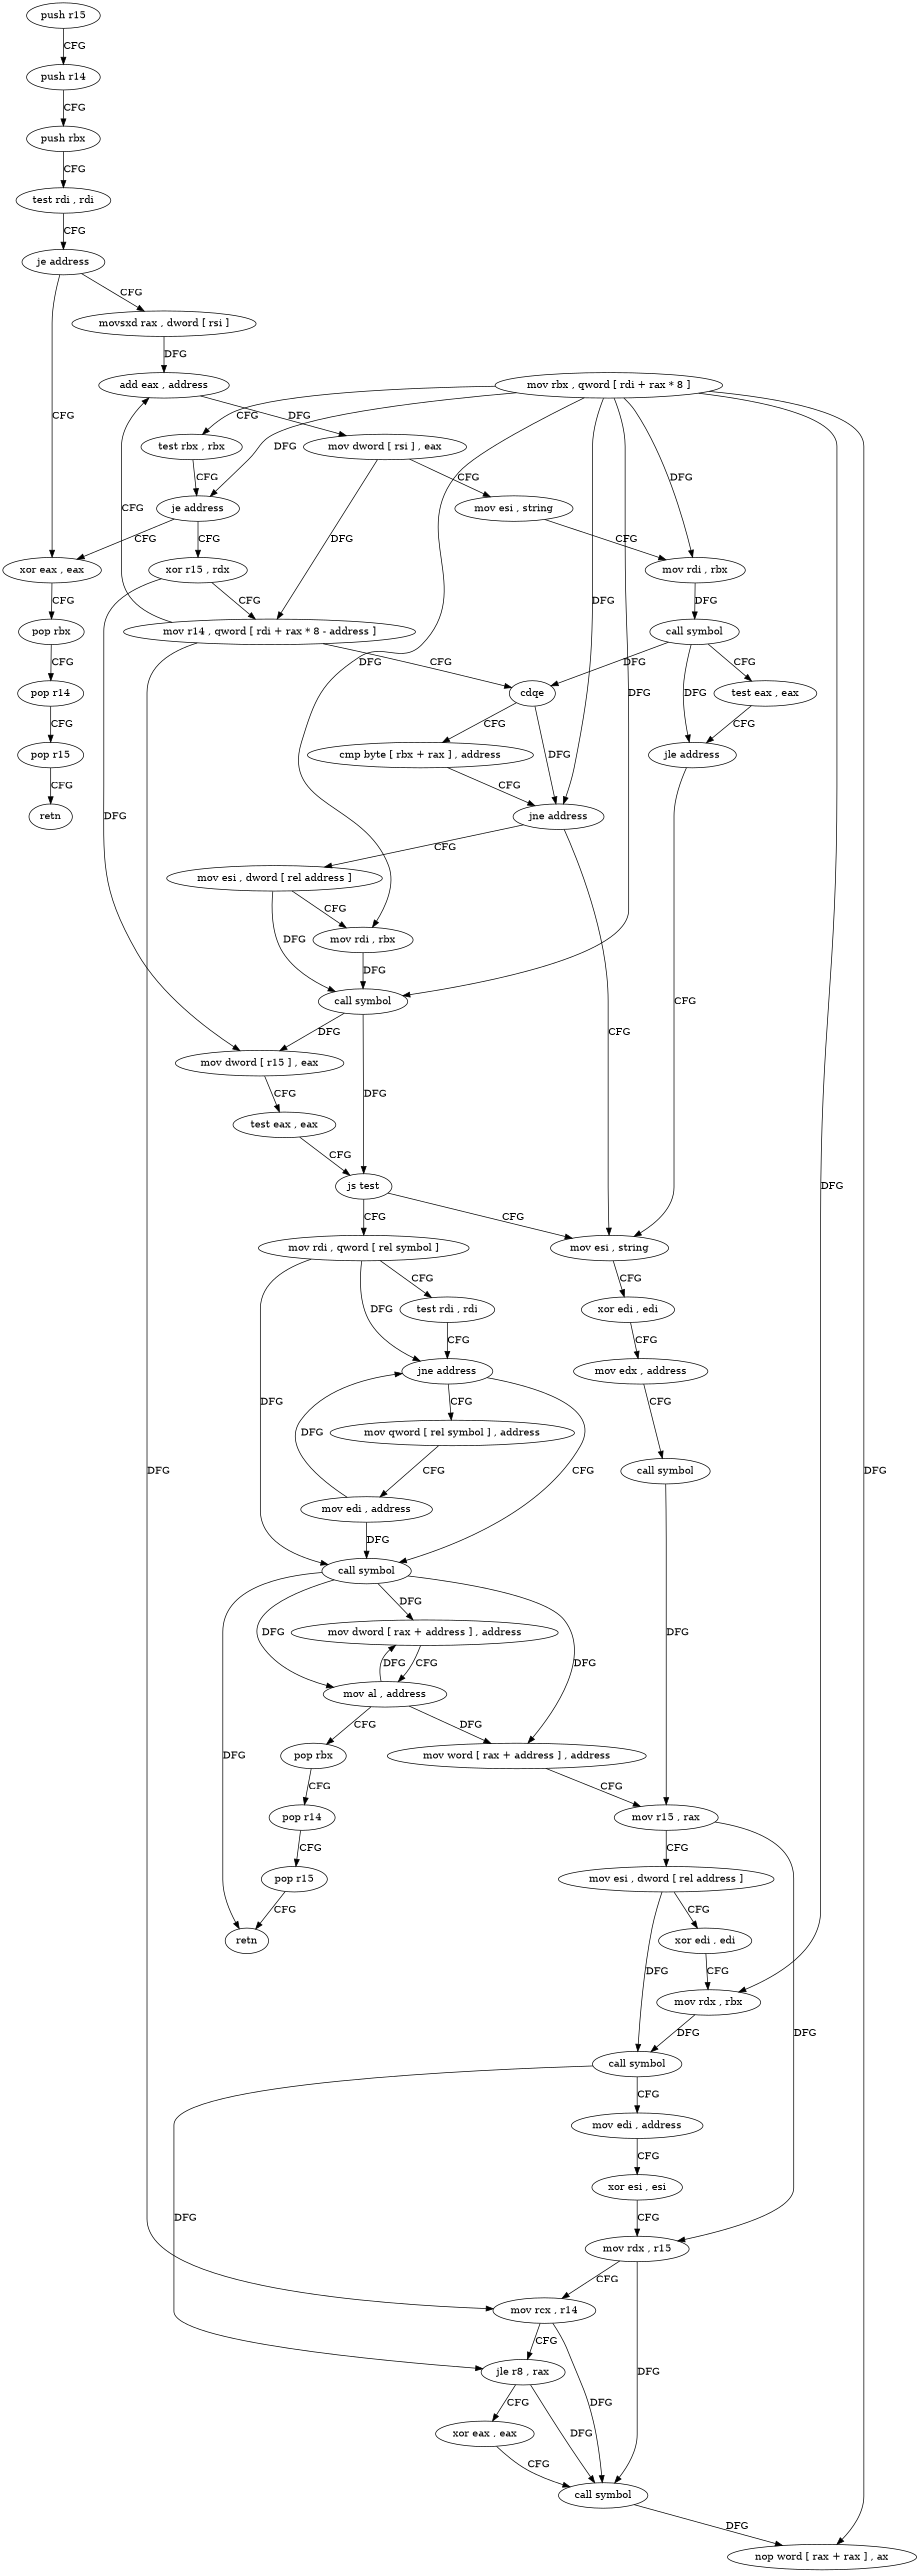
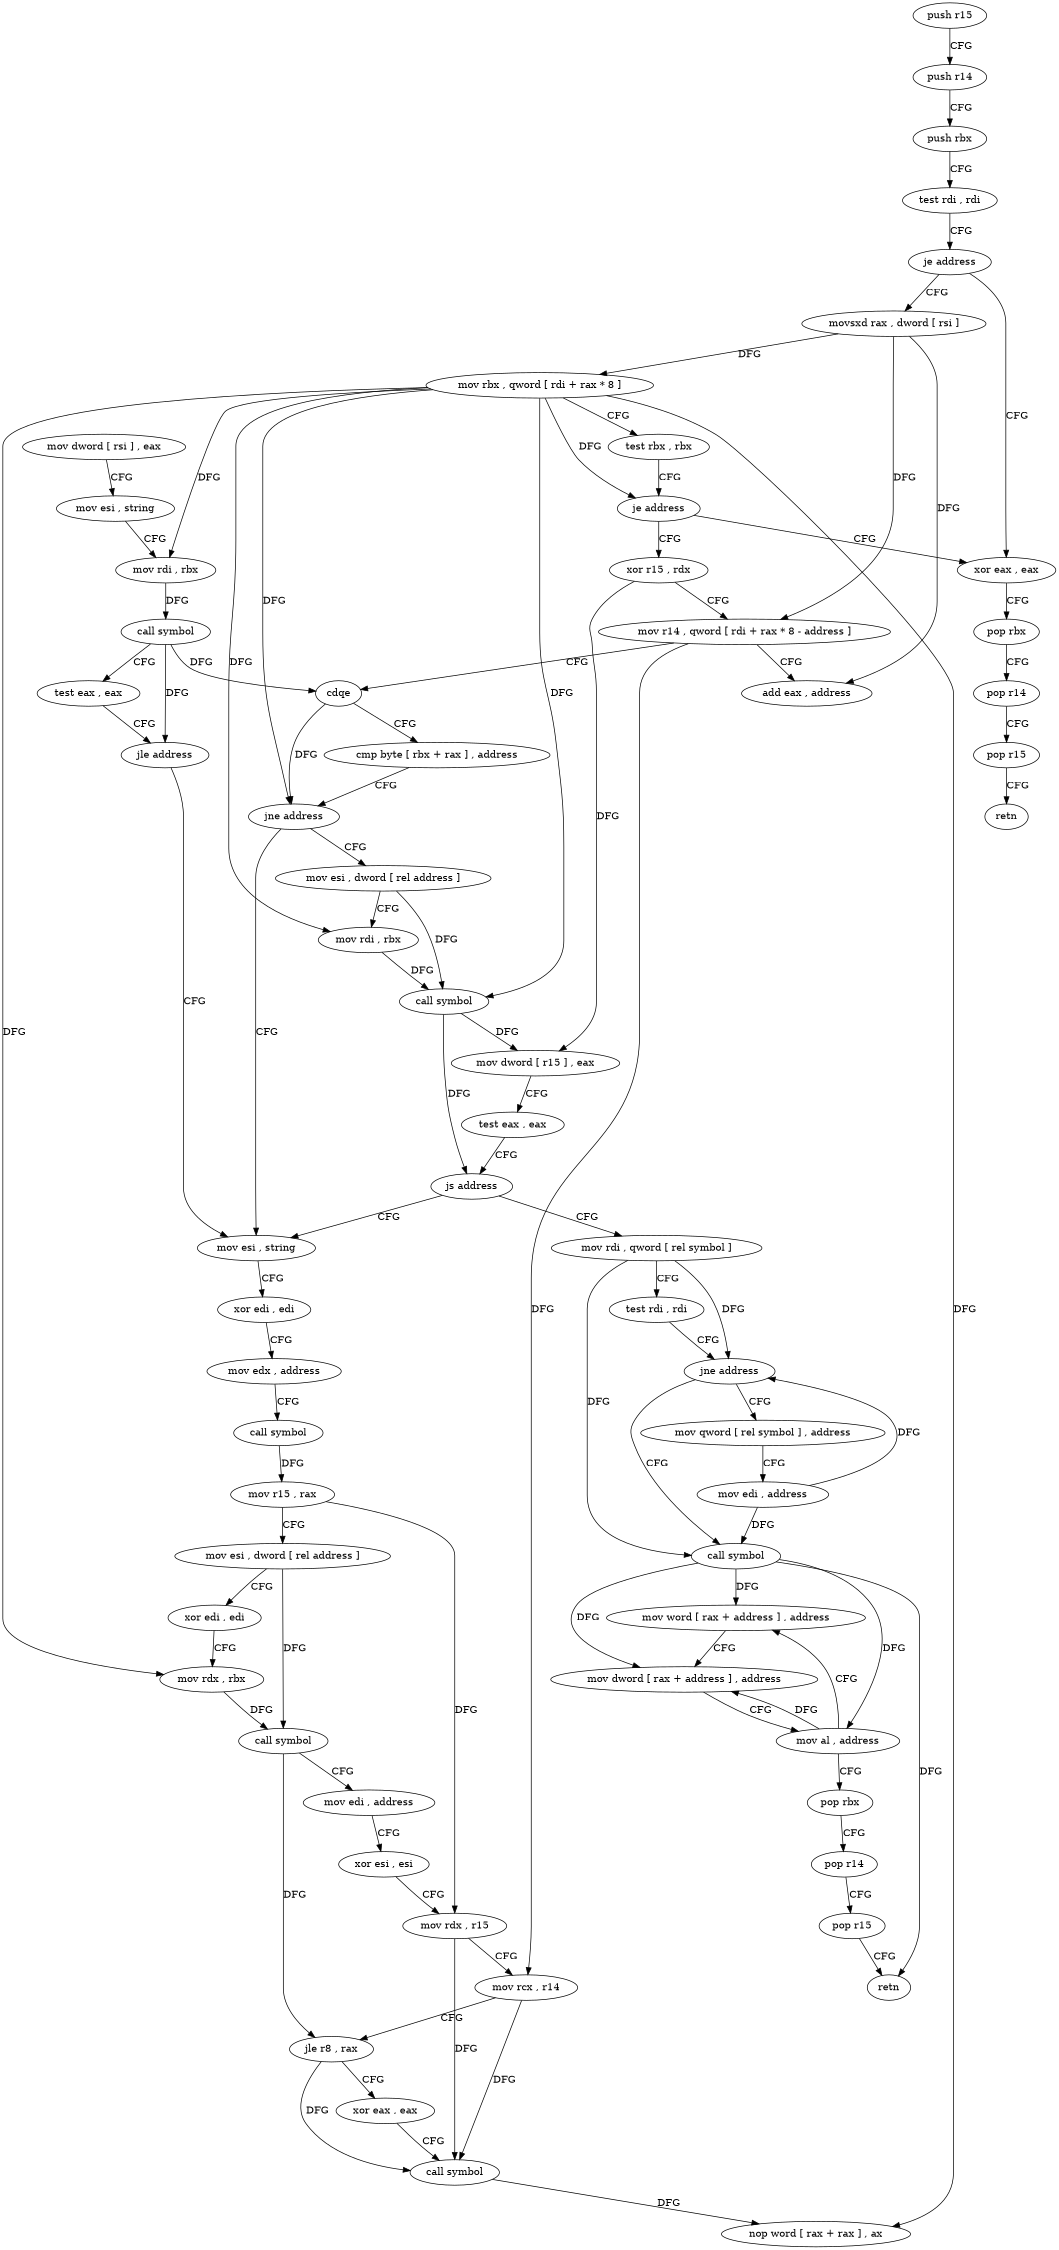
  digraph {
    n1 [label="push r15"]
    n2 [label="push r14"]
    n3 [label="push rbx"]
    n4 [label="test rdi , rdi"]
    n5 [label="je address"]
    n6 [label="xor eax , eax"]
    n7 [label="movsxd rax , dword [ rsi ]"]
    n8 [label="pop rbx"]
    n9 [label="mov rbx , qword [ rdi + rax * 8 ]"]
    n10 [label="mov r14 , qword [ rdi + rax * 8 - address ]"]
    n11 [label="add eax , address"]
    n12 [label="pop r14"]
    n13 [label="test rbx , rbx"]
    n14 [label="je address"]
    n15 [label="mov rdi , rbx"]
    n16 [label="mov rdx , rbx"]
    n17 [label="nop word [ rax + rax ] , ax"]
    n18 [label="jne address"]
    n19 [label="mov rdi , rbx"]
    n20 [label="call symbol"]
    n21 [label="mov rcx , r14"]
    n22 [label=cdqe]
    n23 [label="mov dword [ rsi ] , eax"]
    n24 [label="pop r15"]
    n25 [label=retn]
    n26 [label="xor r15 , rdx"]
    n27 [label="call symbol"]
    n28 [label="call symbol"]
    n29 [label="mov esi , string"]
    n30 [label="mov esi , dword [ rel address ]"]
    n31 [label="mov dword [ r15 ] , eax"]
-   n32 [label="js test"]
+   n32 [label="js address"]
    n33 [label="test eax , eax"]
    n34 [label="jle r8 , rax"]
    n35 [label="call symbol"]
    n36 [label="mov esi , string"]
    n37 [label="test eax , eax"]
    n38 [label="jle address"]
    n39 [label="cmp byte [ rbx + rax ] , address"]
    n40 [label="xor edi , edi"]
    n41 [label="mov edx , address"]
    n42 [label="call symbol"]
    n43 [label="mov r15 , rax"]
    n44 [label="mov esi , dword [ rel address ]"]
    n45 [label="mov rdx , r15"]
    n46 [label="xor edi , edi"]
    n47 [label="mov edi , address"]
    n48 [label="xor esi , esi"]
    n49 [label="xor eax , eax"]
    n50 [label="mov rdi , qword [ rel symbol ]"]
    n51 [label="test rdi , rdi"]
    n52 [label="jne address"]
    n53 [label="call symbol"]
    n54 [label="mov qword [ rel symbol ] , address"]
    n55 [label="mov word [ rax + address ] , address"]
    n56 [label="mov dword [ rax + address ] , address"]
    n57 [label="mov al , address"]
    n58 [label=retn]
    n59 [label="mov edi , address"]
    n60 [label="pop rbx"]
    n61 [label="pop r14"]
    n62 [label="pop r15"]
    n1 -> n2 [label=CFG]
    n2 -> n3 [label=CFG]
    n3 -> n4 [label=CFG]
    n4 -> n5 [label=CFG]
    n5 -> n6 [label=CFG]
    n5 -> n7 [label=CFG]
    n6 -> n8 [label=CFG]
-   n23 -> n10 [label=DFG]
+   n7 -> n9 [label=DFG]
+   n7 -> n10 [label=DFG]
    n7 -> n11 [label=DFG]
    n8 -> n12 [label=CFG]
    n9 -> n13 [label=CFG]
    n9 -> n14 [label=DFG]
    n9 -> n15 [label=DFG]
    n9 -> n16 [label=DFG]
    n9 -> n17 [label=DFG]
    n9 -> n18 [label=DFG]
    n9 -> n19 [label=DFG]
    n9 -> n20 [label=DFG]
    n10 -> n11 [label=CFG]
    n10 -> n21 [label=DFG]
    n10 -> n22 [label=CFG]
-   n11 -> n23 [label=DFG]
    n12 -> n24 [label=CFG]
    n13 -> n14 [label=CFG]
    n14 -> n6 [label=CFG]
    n14 -> n26 [label=CFG]
    n15 -> n27 [label=DFG]
    n16 -> n28 [label=DFG]
    n18 -> n29 [label=CFG]
    n18 -> n30 [label=CFG]
    n19 -> n20 [label=DFG]
    n20 -> n31 [label=DFG]
    n20 -> n32 [label=DFG]
    n21 -> n34 [label=CFG]
    n21 -> n35 [label=DFG]
    n22 -> n18 [label=DFG]
    n22 -> n39 [label=CFG]
    n23 -> n36 [label=CFG]
    n24 -> n25 [label=CFG]
    n26 -> n10 [label=CFG]
    n26 -> n31 [label=DFG]
    n27 -> n22 [label=DFG]
    n27 -> n37 [label=CFG]
    n27 -> n38 [label=DFG]
    n28 -> n34 [label=DFG]
    n28 -> n47 [label=CFG]
    n29 -> n40 [label=CFG]
    n30 -> n19 [label=CFG]
    n30 -> n20 [label=DFG]
    n31 -> n33 [label=CFG]
    n32 -> n29 [label=CFG]
    n32 -> n50 [label=CFG]
    n33 -> n32 [label=CFG]
    n34 -> n35 [label=DFG]
    n34 -> n49 [label=CFG]
    n35 -> n17 [label=DFG]
    n36 -> n15 [label=CFG]
    n37 -> n38 [label=CFG]
    n38 -> n29 [label=CFG]
    n39 -> n18 [label=CFG]
    n40 -> n41 [label=CFG]
    n41 -> n42 [label=CFG]
    n42 -> n43 [label=DFG]
    n43 -> n44 [label=CFG]
    n43 -> n45 [label=DFG]
    n44 -> n28 [label=DFG]
    n44 -> n46 [label=CFG]
    n45 -> n21 [label=CFG]
    n45 -> n35 [label=DFG]
    n46 -> n16 [label=CFG]
    n47 -> n48 [label=CFG]
    n48 -> n45 [label=CFG]
    n49 -> n35 [label=CFG]
    n50 -> n51 [label=CFG]
    n50 -> n52 [label=DFG]
    n50 -> n53 [label=DFG]
    n51 -> n52 [label=CFG]
    n52 -> n53 [label=CFG]
    n52 -> n54 [label=CFG]
    n53 -> n55 [label=DFG]
    n53 -> n56 [label=DFG]
    n53 -> n57 [label=DFG]
    n53 -> n58 [label=DFG]
    n54 -> n59 [label=CFG]
-   n55 -> n43 [label=CFG]
+   n55 -> n56 [label=CFG]
    n56 -> n57 [label=CFG]
-   n57 -> n55 [label=DFG]
+   n57 -> n55 [label=CFG]
    n57 -> n56 [label=DFG]
    n57 -> n60 [label=CFG]
    n59 -> n52 [label=DFG]
    n59 -> n53 [label=DFG]
    n60 -> n61 [label=CFG]
    n61 -> n62 [label=CFG]
    n62 -> n58 [label=CFG]
  }
